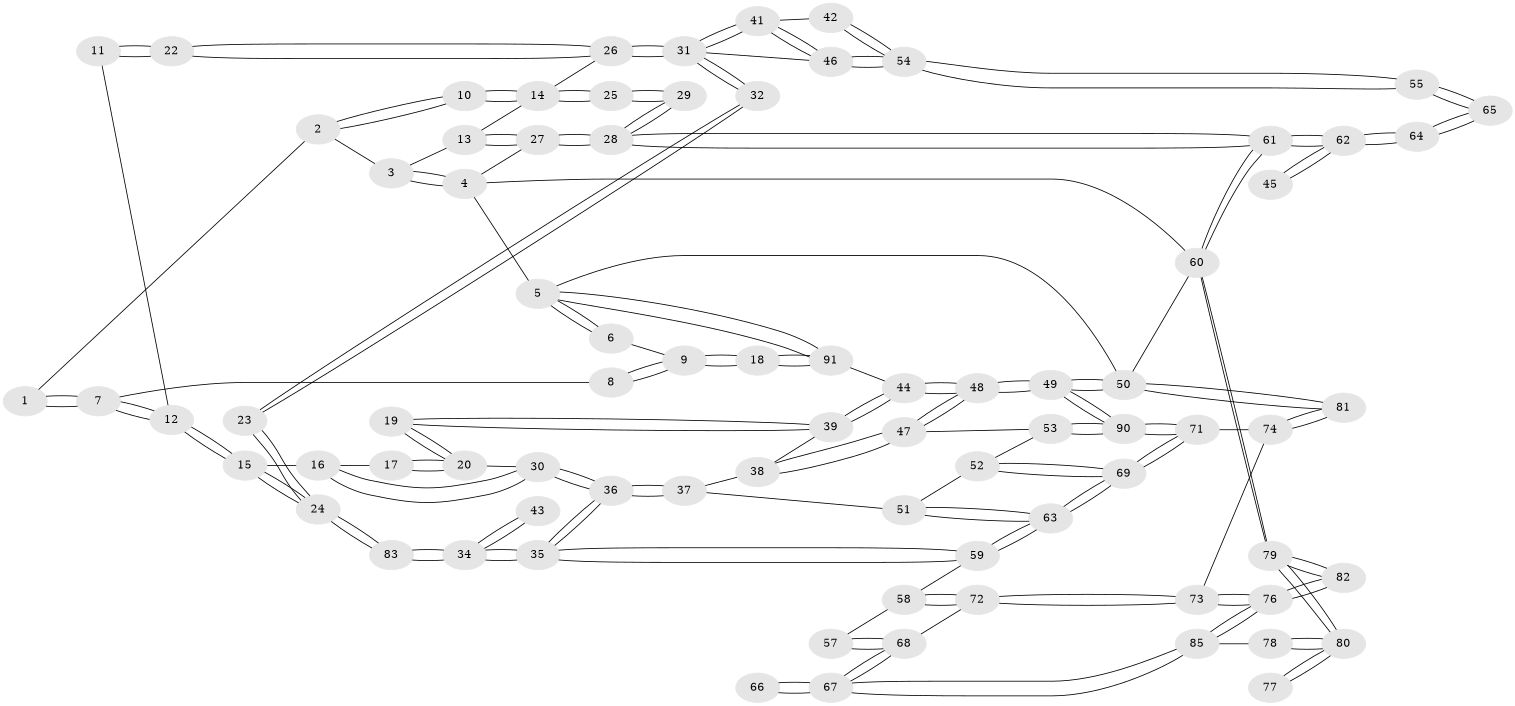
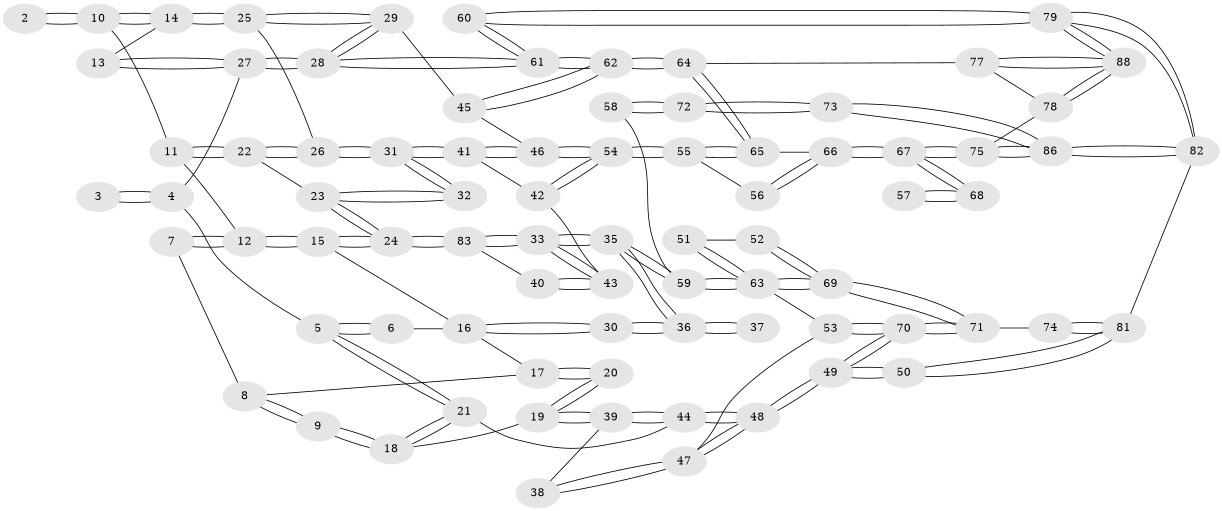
  graph {
    rankdir=LR
    node [color=gray90 style=filled]
-   1
    2
    7
    3
    10
    8
    12
    4
    13
    11
    14
    5
    27
    60
    6
-   21 [label=91]
+   21
    50
    28
    61
    79
    9
    44
    81
    18
    17
    15
    20
    19
    22
    25
    23
    26
    16
    24
    29
    30
    n37 [label=83]
    36
    39
    48
    32
    31
-   34
+   34 [label=33]
+   40
    45
    41
    62
    46
    37
    42
    35
    43
    59
    63
    38
    51
    47
    52
    53
    54
    55
    49
    64
-   70 [label=90]
+   70
    71
    82
    69
+   56
    65
    66
    57
    58
    68
    67
    72
    73
-   80
+   80 [label=88]
    77
    78
-   75 [label=85]
-   76
+   75
+   76 [label=86]
    74
-   1 -- 2
-   1 -- 7
-   1 -- 7
-   2 -- 3
    2 -- 10
    2 -- 10
    7 -- 8
    7 -- 12
    7 -- 12
    3 -- 4
    3 -- 4
-   3 -- 13
+   10 -- 11
    10 -- 14
    10 -- 14
    8 -- 9
    8 -- 9
+   8 -- 17
    12 -- 15
    12 -- 15
    4 -- 5
    4 -- 27
-   4 -- 60
    13 -- 14
    13 -- 27
    13 -- 27
    11 -- 12
    11 -- 22
    11 -- 22
    14 -- 25
    14 -- 25
    5 -- 6
    5 -- 6
    5 -- 21
    5 -- 21
-   5 -- 50
    27 -- 28
    27 -- 28
    60 -- 61
    60 -- 61
    60 -- 79
    60 -- 79
-   6 -- 9
+   6 -- 16
    21 -- 44
-   50 -- 60
    50 -- 81
    50 -- 81
    28 -- 61
    28 -- 61
    28 -- 29
    28 -- 29
    61 -- 62
    61 -- 62
    79 -- 82
    79 -- 82
    79 -- 80
    79 -- 80
    9 -- 18
    9 -- 18
    44 -- 48
    44 -- 48
+   81 -- 82
    18 -- 21
    18 -- 21
+   18 -- 19
    17 -- 20
    17 -- 20
    15 -- 16
    15 -- 24
    15 -- 24
-   20 -- 30
    19 -- 20
    19 -- 20
    19 -- 39
    19 -- 39
+   22 -- 23
    22 -- 26
    22 -- 26
-   14 -- 26
+   25 -- 26
    25 -- 29
    25 -- 29
    23 -- 24
    23 -- 24
    23 -- 32
    23 -- 32
    26 -- 31
    26 -- 31
    16 -- 17
    16 -- 30
    16 -- 30
    24 -- n37
    24 -- n37
+   29 -- 45
    30 -- 36
    30 -- 36
    n37 -- 34
    n37 -- 34
+   n37 -- 40
    36 -- 37
    36 -- 37
    39 -- 44
    39 -- 44
    48 -- 49
    48 -- 49
    31 -- 32
    31 -- 32
    31 -- 41
    31 -- 41
    34 -- 35
    34 -- 35
    34 -- 43
    34 -- 43
+   40 -- 43
+   40 -- 43
    45 -- 62
    45 -- 62
-   31 -- 46
+   45 -- 46
    41 -- 46
    41 -- 46
    41 -- 42
    62 -- 64
    62 -- 64
    46 -- 54
    46 -- 54
-   37 -- 38
-   37 -- 51
+   42 -- 43
    42 -- 54
    42 -- 54
    35 -- 36
    35 -- 36
    35 -- 59
    35 -- 59
    59 -- 63
    59 -- 63
    63 -- 69
    63 -- 69
    38 -- 39
    38 -- 47
    38 -- 47
    51 -- 63
    51 -- 63
    51 -- 52
    47 -- 48
    47 -- 48
    47 -- 53
-   52 -- 53
+   63 -- 53
    52 -- 69
    52 -- 69
    53 -- 70
    53 -- 70
    54 -- 55
    54 -- 55
+   55 -- 56
    55 -- 65
    55 -- 65
    49 -- 50
    49 -- 50
    49 -- 70
    49 -- 70
    64 -- 65
    64 -- 65
+   64 -- 77
    70 -- 71
    70 -- 71
    71 -- 74
    69 -- 71
    69 -- 71
+   56 -- 66
+   56 -- 66
+   65 -- 66
    66 -- 67
    66 -- 67
-   57 -- 58
    57 -- 68
    57 -- 68
    58 -- 59
    58 -- 72
    58 -- 72
-   68 -- 72
    67 -- 68
    67 -- 68
    67 -- 75
    67 -- 75
    72 -- 73
    72 -- 73
    73 -- 76
    73 -- 76
-   73 -- 74
    77 -- 80
    77 -- 80
+   77 -- 78
    78 -- 80
    78 -- 80
    75 -- 78
    75 -- 76
    75 -- 76
    76 -- 82
    76 -- 82
    74 -- 81
    74 -- 81
  }
